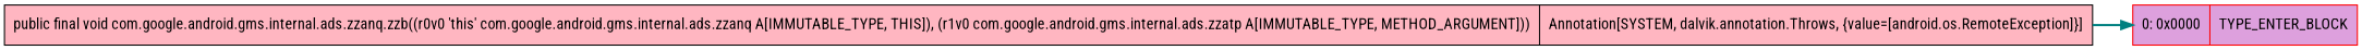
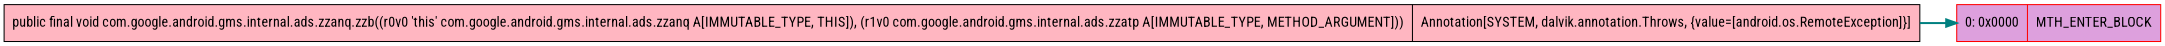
  digraph {
    rankdir=LR
    fontname="Roboto Condensed"
    node [shape=record style=filled fontname="Roboto Condensed"]
-   n1 [color=red label="{0\:\ 0x0000|TYPE_ENTER_BLOCK\l}" fillcolor=plum]
+   n1 [color=red label="{0\:\ 0x0000|MTH_ENTER_BLOCK\l}" fillcolor=plum]
    n2 [label="{public final void com.google.android.gms.internal.ads.zzanq.zzb((r0v0 'this' com.google.android.gms.internal.ads.zzanq A[IMMUTABLE_TYPE, THIS]), (r1v0 com.google.android.gms.internal.ads.zzatp A[IMMUTABLE_TYPE, METHOD_ARGUMENT]))  | Annotation[SYSTEM, dalvik.annotation.Throws, \{value=[android.os.RemoteException]\}]\l}" fillcolor=lightpink]
    subgraph cluster_1 {
      label="R(0)"
    }
    n2 -> n1 [color=teal style=bold fontname="Roboto Condensed"]
  }
